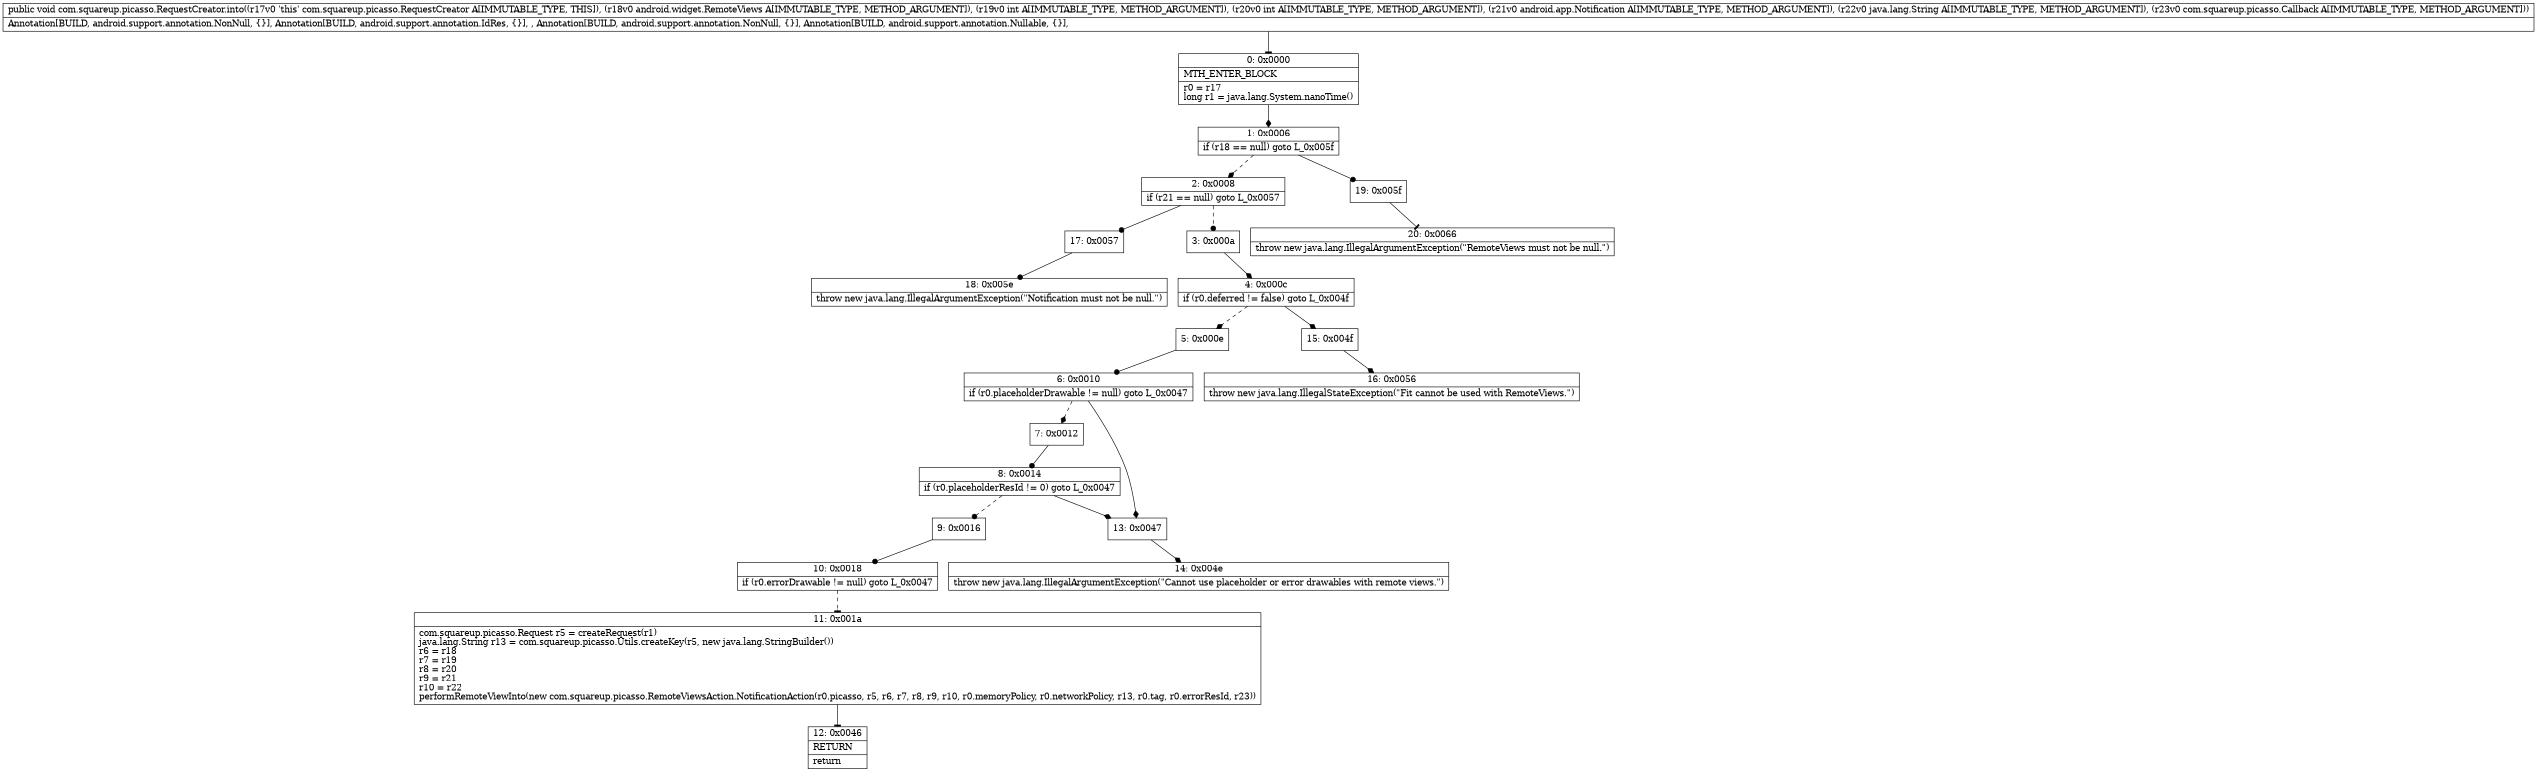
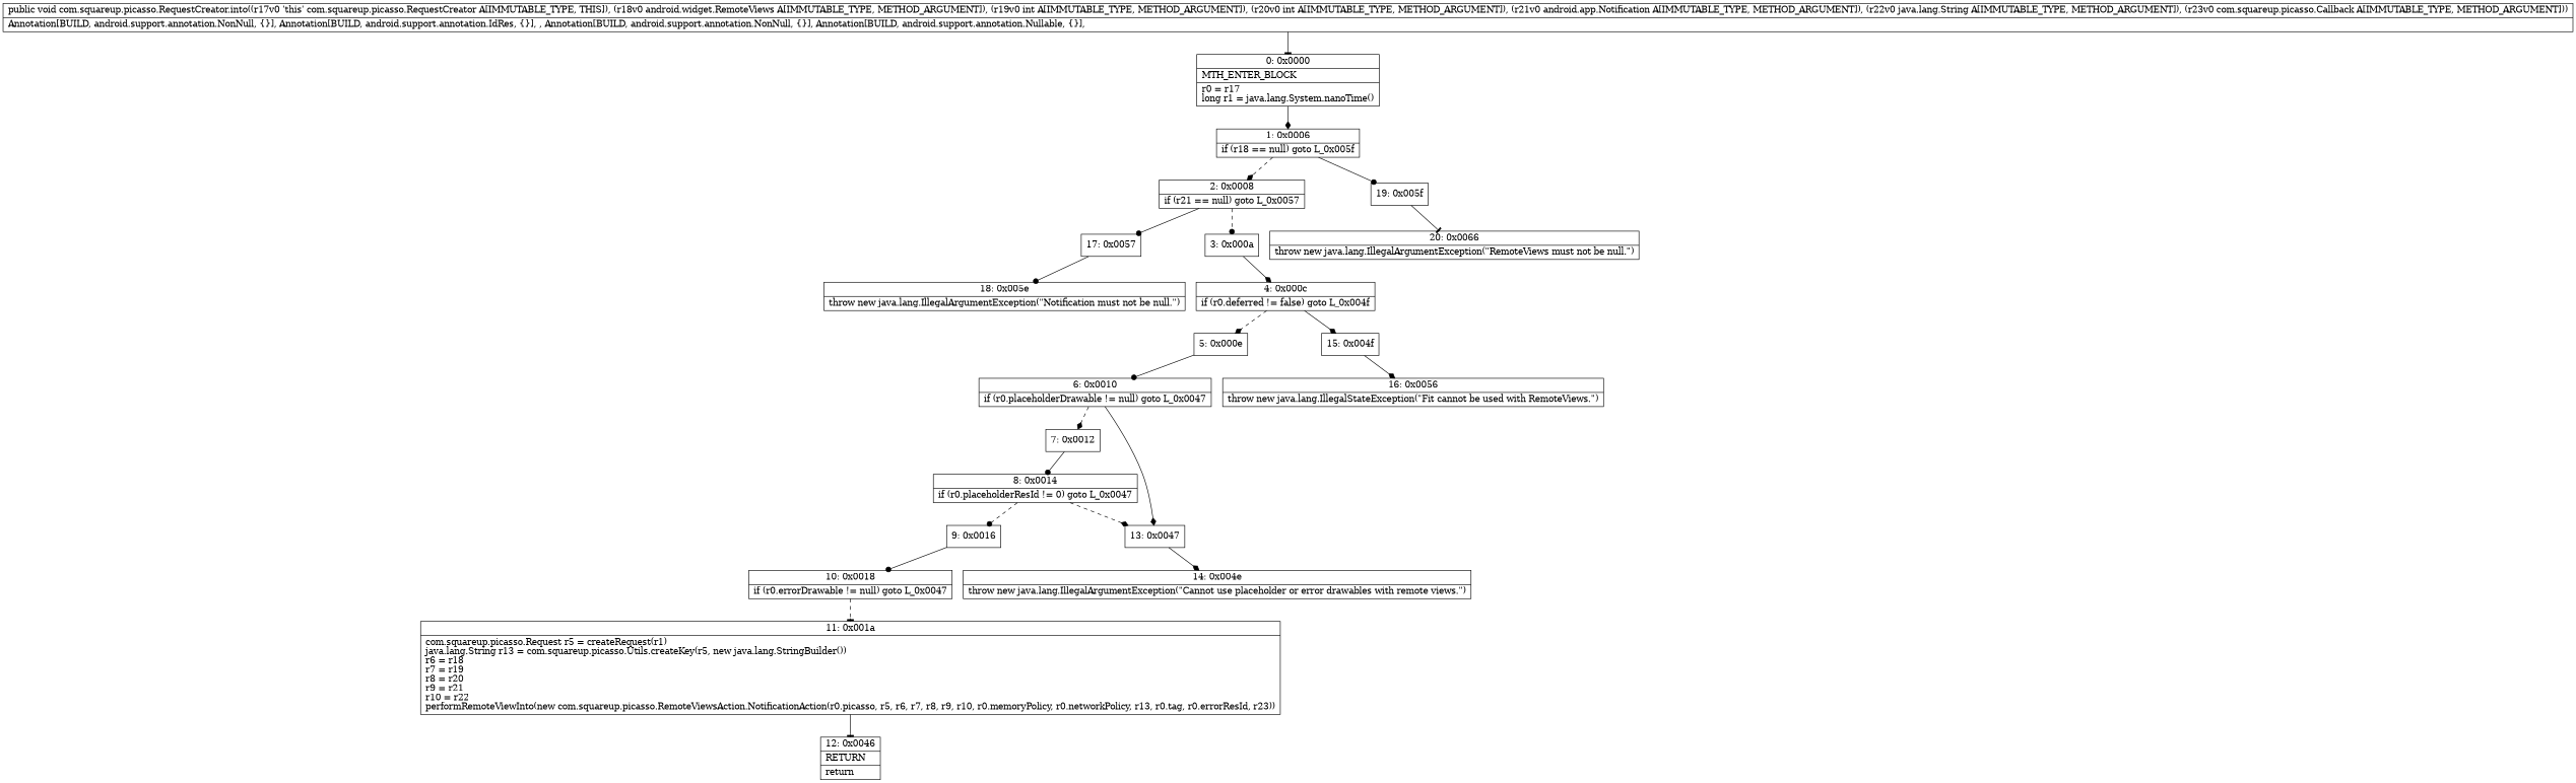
  digraph {
    node [shape=record]
    edge [arrowhead=diamond]
    n1 [label="{0\:\ 0x0000|MTH_ENTER_BLOCK\l|r0 = r17\llong r1 = java.lang.System.nanoTime()\l}"]
    n2 [label="{1\:\ 0x0006|if (r18 == null) goto L_0x005f\l}"]
    n3 [label="{2\:\ 0x0008|if (r21 == null) goto L_0x0057\l}"]
    n4 [label="{19\:\ 0x005f}"]
    n5 [label="{3\:\ 0x000a}"]
    n6 [label="{17\:\ 0x0057}"]
    n7 [label="{20\:\ 0x0066|throw new java.lang.IllegalArgumentException(\"RemoteViews must not be null.\")\l}"]
    n8 [label="{4\:\ 0x000c|if (r0.deferred != false) goto L_0x004f\l}"]
    n9 [label="{18\:\ 0x005e|throw new java.lang.IllegalArgumentException(\"Notification must not be null.\")\l}"]
    n10 [label="{5\:\ 0x000e}"]
    n11 [label="{15\:\ 0x004f}"]
    n12 [label="{6\:\ 0x0010|if (r0.placeholderDrawable != null) goto L_0x0047\l}"]
    n13 [label="{16\:\ 0x0056|throw new java.lang.IllegalStateException(\"Fit cannot be used with RemoteViews.\")\l}"]
    n14 [label="{7\:\ 0x0012}"]
    n15 [label="{13\:\ 0x0047}"]
    n16 [label="{8\:\ 0x0014|if (r0.placeholderResId != 0) goto L_0x0047\l}"]
    n17 [label="{14\:\ 0x004e|throw new java.lang.IllegalArgumentException(\"Cannot use placeholder or error drawables with remote views.\")\l}"]
    n18 [label="{9\:\ 0x0016}"]
    n19 [label="{10\:\ 0x0018|if (r0.errorDrawable != null) goto L_0x0047\l}"]
    n20 [label="{11\:\ 0x001a|com.squareup.picasso.Request r5 = createRequest(r1)\ljava.lang.String r13 = com.squareup.picasso.Utils.createKey(r5, new java.lang.StringBuilder())\lr6 = r18\lr7 = r19\lr8 = r20\lr9 = r21\lr10 = r22\lperformRemoteViewInto(new com.squareup.picasso.RemoteViewsAction.NotificationAction(r0.picasso, r5, r6, r7, r8, r9, r10, r0.memoryPolicy, r0.networkPolicy, r13, r0.tag, r0.errorResId, r23))\l}"]
    n21 [label="{12\:\ 0x0046|RETURN\l|return\l}"]
    n22 [label="{public void com.squareup.picasso.RequestCreator.into((r17v0 'this' com.squareup.picasso.RequestCreator A[IMMUTABLE_TYPE, THIS]), (r18v0 android.widget.RemoteViews A[IMMUTABLE_TYPE, METHOD_ARGUMENT]), (r19v0 int A[IMMUTABLE_TYPE, METHOD_ARGUMENT]), (r20v0 int A[IMMUTABLE_TYPE, METHOD_ARGUMENT]), (r21v0 android.app.Notification A[IMMUTABLE_TYPE, METHOD_ARGUMENT]), (r22v0 java.lang.String A[IMMUTABLE_TYPE, METHOD_ARGUMENT]), (r23v0 com.squareup.picasso.Callback A[IMMUTABLE_TYPE, METHOD_ARGUMENT]))  | Annotation[BUILD, android.support.annotation.NonNull, \{\}], Annotation[BUILD, android.support.annotation.IdRes, \{\}], , Annotation[BUILD, android.support.annotation.NonNull, \{\}], Annotation[BUILD, android.support.annotation.Nullable, \{\}], \l}"]
    n1 -> n2
    n2 -> n3 [style=dashed]
    n2 -> n4 [arrowhead=dot]
    n3 -> n5 [arrowhead=dot style=dashed]
    n3 -> n6 [arrowhead=dot]
    n4 -> n7 [arrowhead=tee]
    n5 -> n8
    n6 -> n9 [arrowhead=dot]
    n8 -> n10 [style=dashed]
    n8 -> n11
    n10 -> n12 [arrowhead=dot]
    n11 -> n13
    n12 -> n14 [style=dashed]
    n12 -> n15
    n14 -> n16 [arrowhead=dot]
    n15 -> n17
-   n16 -> n15
+   n16 -> n15 [style=dashed]
    n16 -> n18 [arrowhead=dot style=dashed]
    n18 -> n19 [arrowhead=dot]
    n19 -> n20 [arrowhead=tee style=dashed]
    n20 -> n21 [arrowhead=tee]
    n22 -> n1 [arrowhead=tee]
  }
